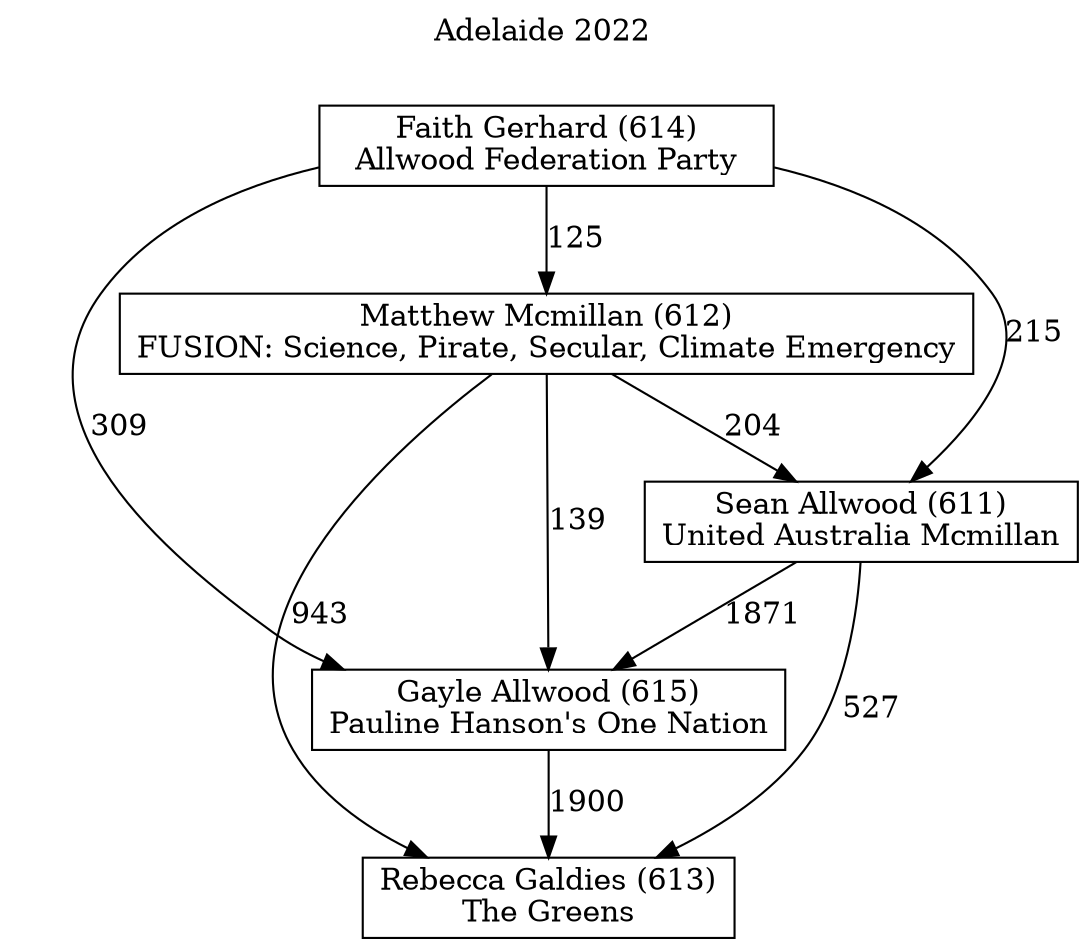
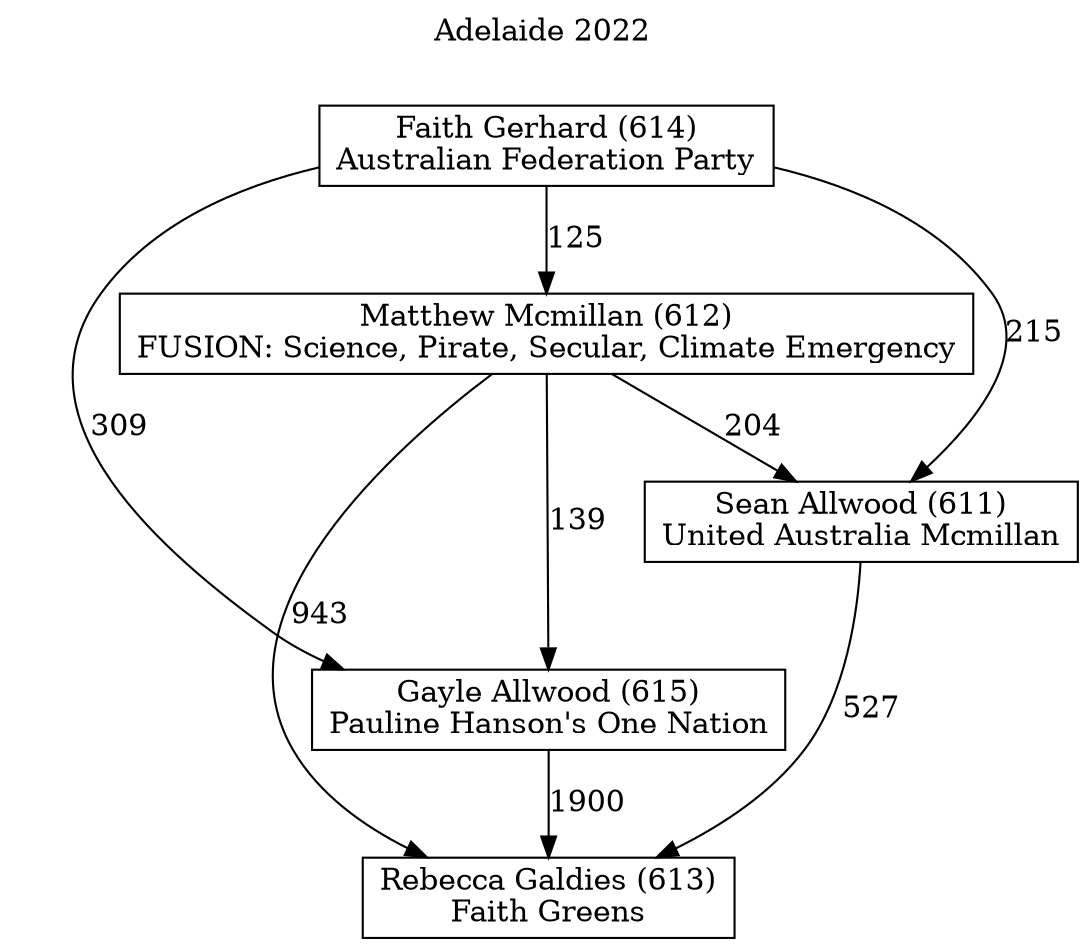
  digraph {
    label="Adelaide 2022"
    labelloc=t
    mclimit=10
    node [shape=box]
-   n1 [label="Rebecca Galdies (613)\nThe Greens"]
+   n1 [label="Rebecca Galdies (613)\nFaith Greens"]
    n2 [label="Gayle Allwood (615)\nPauline Hanson's One Nation"]
    n3 [label="Sean Allwood (611)\nUnited Australia Mcmillan"]
    n4 [label="Matthew Mcmillan (612)\nFUSION: Science, Pirate, Secular, Climate Emergency"]
-   n5 [label="Faith Gerhard (614)\nAllwood Federation Party"]
+   n5 [label="Faith Gerhard (614)\nAustralian Federation Party"]
    n2 -> n1 [label=1900]
    n3 -> n1 [label=527]
-   n3 -> n2 [label=1871]
    n4 -> n1 [label=943]
    n4 -> n2 [label=139]
    n4 -> n3 [label=204]
    n5 -> n2 [label=309]
    n5 -> n3 [label=215]
    n5 -> n4 [label=125]
  }
